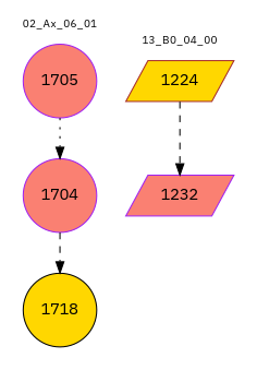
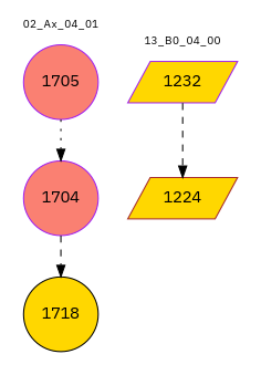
  digraph {
    fontname="IBM Plex Sans"
    node [color=purple fillcolor=gold fontname="IBM Plex Sans" shape=circle style=filled]
    edge [color=black fontname="IBM Plex Sans" style=dashed]
    n1 [fillcolor=salmon label=1705]
    n2 [fillcolor=salmon label=1704]
    n3 [color=black label=1718]
-   n4 [fillcolor=salmon label=1232 shape=parallelogram]
+   n4 [label=1232 shape=parallelogram]
    n5 [color=brown label=1224 shape=parallelogram]
    subgraph cluster_1 {
      color=white
      fontsize=10
-     label="02_Ax_06_01"
+     label="02_Ax_04_01"
      n1
      n2
      n3
    }
    subgraph cluster_2 {
      color=white
      fontsize=10
      label="13_B0_04_00"
      n4
      n5
    }
    n1 -> n2 [style=dotted]
    n2 -> n3
-   n5 -> n4
+   n4 -> n5
  }
